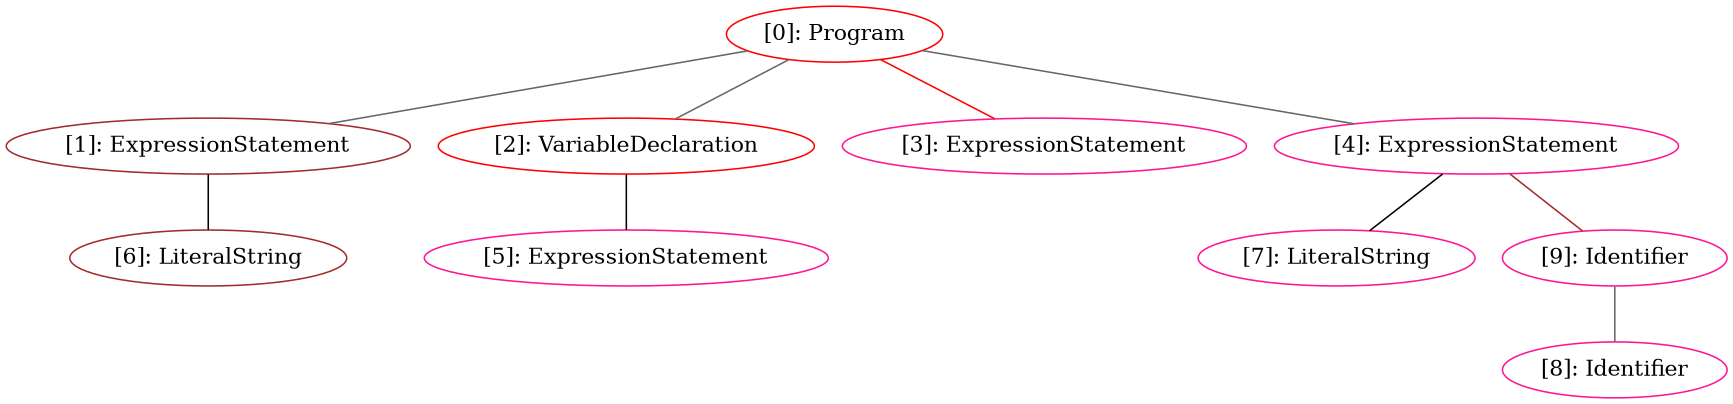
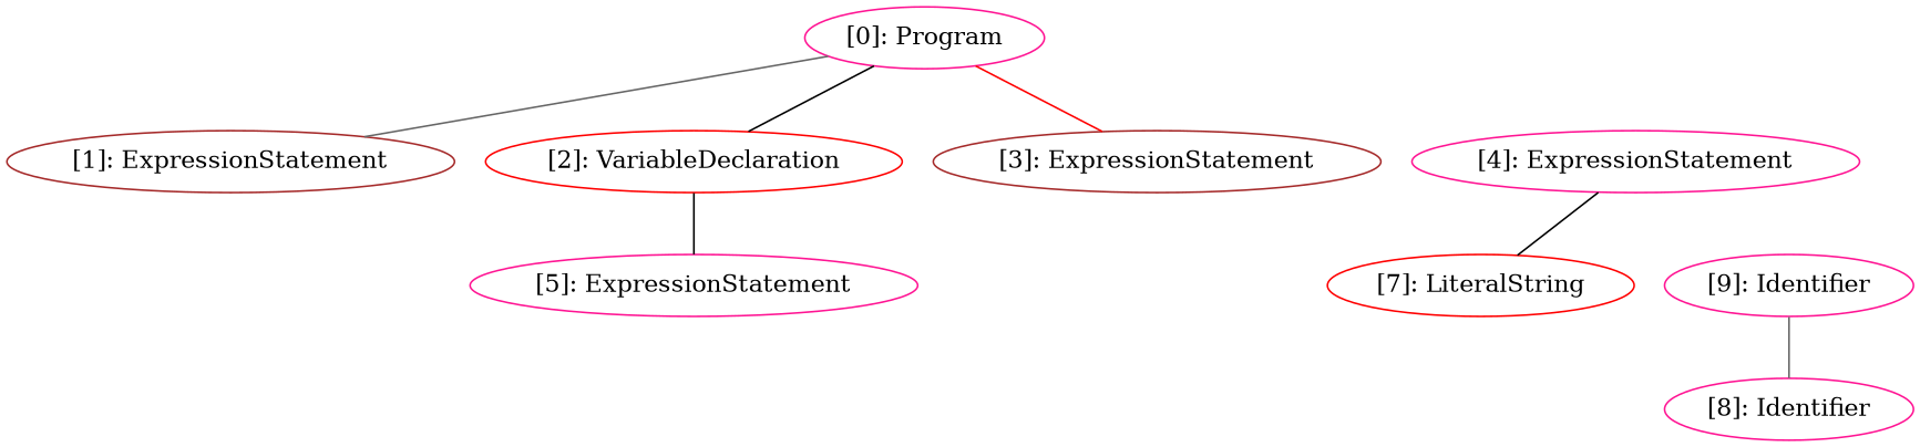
  graph {
    node [color=deeppink]
    edge [color=gray40]
-   n1 [color=red label="[0]: Program"]
+   n1 [label="[0]: Program"]
    n2 [color=brown label="[1]: ExpressionStatement"]
    n3 [color=red label="[2]: VariableDeclaration"]
-   n4 [label="[3]: ExpressionStatement"]
+   n4 [color=brown label="[3]: ExpressionStatement"]
    n5 [label="[4]: ExpressionStatement"]
-   n6 [color=brown label="[6]: LiteralString"]
    n7 [label="[5]: ExpressionStatement"]
-   n8 [label="[7]: LiteralString"]
+   n8 [color=red label="[7]: LiteralString"]
    n9 [label="[9]: Identifier"]
    n10 [label="[8]: Identifier"]
    n1 -- n2
-   n1 -- n3
+   n1 -- n3 [color=black]
    n1 -- n4 [color=red]
-   n1 -- n5
-   n2 -- n6 [color=black]
    n3 -- n7 [color=black]
    n5 -- n8 [color=black]
-   n5 -- n9 [color=brown]
    n9 -- n10
  }
